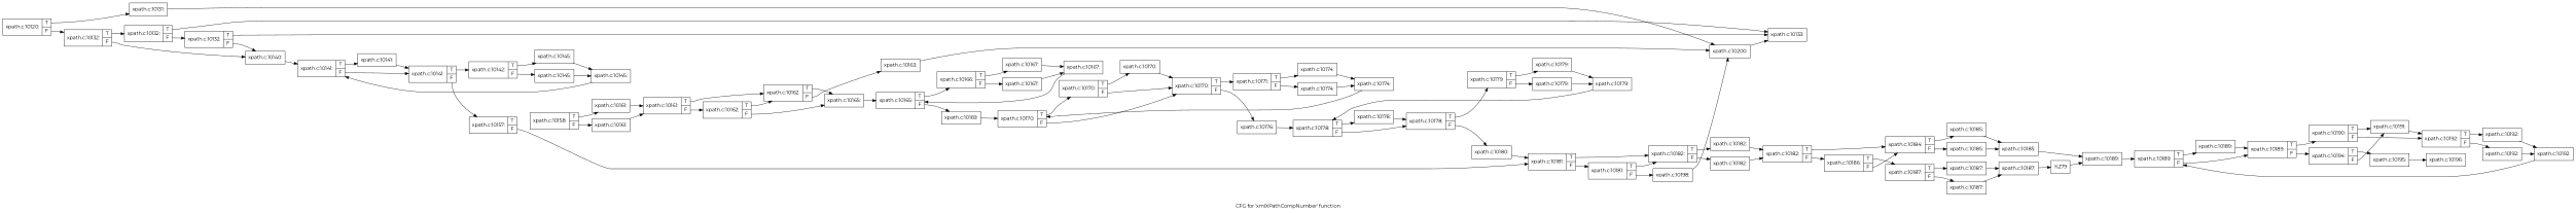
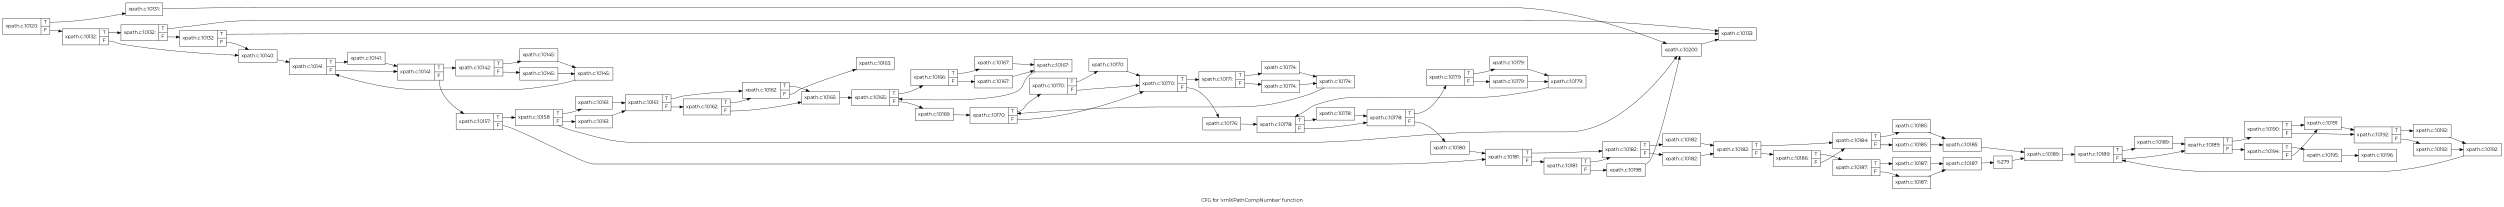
  digraph {
    fontname=Montserrat
    label="CFG for 'xmlXPathCompNumber' function"
    rankdir=LR
    node [fontname=Montserrat shape=record]
    edge [fontname=Montserrat]
    n1 [label="{xpath.c:10120:|{<s0>T|<s1>F}}"]
    n2 [label="{xpath.c:10131:}"]
    n3 [label="{xpath.c:10132:|{<s0>T|<s1>F}}"]
    n4 [label="{xpath.c:10200:}"]
    n5 [label="{xpath.c:10132:|{<s0>T|<s1>F}}"]
    n6 [label="{xpath.c:10140:}"]
    n7 [label="{xpath.c:10133:}"]
    n8 [label="{xpath.c:10132:|{<s0>T|<s1>F}}"]
    n9 [label="{xpath.c:10141:|{<s0>T|<s1>F}}"]
    n10 [label="{xpath.c:10141:}"]
    n11 [label="{xpath.c:10141:|{<s0>T|<s1>F}}"]
    n12 [label="{xpath.c:10142:|{<s0>T|<s1>F}}"]
    n13 [label="{xpath.c:10157:|{<s0>T|<s1>F}}"]
    n14 [label="{xpath.c:10145:}"]
    n15 [label="{xpath.c:10145:}"]
    n16 [label="{xpath.c:10158:|{<s0>T|<s1>F}}"]
    n17 [label="{xpath.c:10181:|{<s0>T|<s1>F}}"]
    n18 [label="{xpath.c:10145:}"]
    n19 [label="{xpath.c:10161:}"]
    n20 [label="{xpath.c:10161:}"]
    n21 [label="{xpath.c:10182:|{<s0>T|<s1>F}}"]
    n22 [label="{xpath.c:10181:|{<s0>T|<s1>F}}"]
    n23 [label="{xpath.c:10161:|{<s0>T|<s1>F}}"]
    n24 [label="{xpath.c:10182:}"]
    n25 [label="{xpath.c:10182:}"]
    n26 [label="{xpath.c:10198:}"]
    n27 [label="{xpath.c:10162:|{<s0>T|<s1>F}}"]
    n28 [label="{xpath.c:10162:|{<s0>T|<s1>F}}"]
    n29 [label="{xpath.c:10165:}"]
    n30 [label="{xpath.c:10163:}"]
    n31 [label="{xpath.c:10165:|{<s0>T|<s1>F}}"]
    n32 [label="{xpath.c:10166:|{<s0>T|<s1>F}}"]
    n33 [label="{xpath.c:10169:}"]
    n34 [label="{xpath.c:10167:}"]
    n35 [label="{xpath.c:10167:}"]
    n36 [label="{xpath.c:10170:|{<s0>T|<s1>F}}"]
    n37 [label="{xpath.c:10167:}"]
    n38 [label="{xpath.c:10170:|{<s0>T|<s1>F}}"]
    n39 [label="{xpath.c:10170:|{<s0>T|<s1>F}}"]
    n40 [label="{xpath.c:10170:}"]
    n41 [label="{xpath.c:10171:|{<s0>T|<s1>F}}"]
    n42 [label="{xpath.c:10176:}"]
    n43 [label="{xpath.c:10174:}"]
    n44 [label="{xpath.c:10174:}"]
    n45 [label="{xpath.c:10178:|{<s0>T|<s1>F}}"]
    n46 [label="{xpath.c:10174:}"]
    n47 [label="{xpath.c:10178:}"]
    n48 [label="{xpath.c:10178:|{<s0>T|<s1>F}}"]
    n49 [label="{xpath.c:10179:|{<s0>T|<s1>F}}"]
    n50 [label="{xpath.c:10180:}"]
    n51 [label="{xpath.c:10179:}"]
    n52 [label="{xpath.c:10179:}"]
    n53 [label="{xpath.c:10179:}"]
    n54 [label="{xpath.c:10182:|{<s0>T|<s1>F}}"]
    n55 [label="{xpath.c:10184:|{<s0>T|<s1>F}}"]
    n56 [label="{xpath.c:10186:|{<s0>T|<s1>F}}"]
    n57 [label="{xpath.c:10185:}"]
    n58 [label="{xpath.c:10185:}"]
    n59 [label="{xpath.c:10187:|{<s0>T|<s1>F}}"]
    n60 [label="{xpath.c:10185:}"]
    n61 [label="{xpath.c:10187:}"]
    n62 [label="{xpath.c:10187:}"]
    n63 [label="{%279}"]
    n64 [label="{xpath.c:10189:}"]
    n65 [label="{xpath.c:10189:|{<s0>T|<s1>F}}"]
    n66 [label="{xpath.c:10189:}"]
    n67 [label="{xpath.c:10189:|{<s0>T|<s1>F}}"]
    n68 [label="{xpath.c:10187:}"]
    n69 [label="{xpath.c:10190:|{<s0>T|<s1>F}}"]
    n70 [label="{xpath.c:10194:|{<s0>T|<s1>F}}"]
    n71 [label="{xpath.c:10191:}"]
    n72 [label="{xpath.c:10192:|{<s0>T|<s1>F}}"]
    n73 [label="{xpath.c:10195:}"]
    n74 [label="{xpath.c:10192:}"]
    n75 [label="{xpath.c:10192:}"]
    n76 [label="{xpath.c:10196:}"]
    n77 [label="{xpath.c:10192:}"]
    n1 -> n2 [tailport=s0]
    n1 -> n3 [tailport=s1]
    n2 -> n4
    n3 -> n5 [tailport=s0]
    n3 -> n6 [tailport=s1]
    n4 -> n7
    n5 -> n7 [tailport=s0]
    n5 -> n8 [tailport=s1]
    n6 -> n9
    n8 -> n6 [tailport=s1]
    n8 -> n7 [tailport=s0]
    n9 -> n10 [tailport=s0]
    n9 -> n11 [tailport=s1]
    n10 -> n11
    n11 -> n12 [tailport=s0]
    n11 -> n13 [tailport=s1]
    n12 -> n14 [tailport=s0]
    n12 -> n15 [tailport=s1]
+   n13 -> n16 [tailport=s0]
    n13 -> n17 [tailport=s1]
    n14 -> n18
    n15 -> n18
    n16 -> n19 [tailport=s0]
    n16 -> n20 [tailport=s1]
    n17 -> n21 [tailport=s0]
    n17 -> n22 [tailport=s1]
    n18 -> n9
    n19 -> n23
    n20 -> n23
    n21 -> n24 [tailport=s0]
    n21 -> n25 [tailport=s1]
    n22 -> n21 [tailport=s0]
    n22 -> n26 [tailport=s1]
    n23 -> n27 [tailport=s0]
    n23 -> n28 [tailport=s1]
    n24 -> n54
    n25 -> n54
    n26 -> n4
    n27 -> n29 [tailport=s0]
    n27 -> n30 [tailport=s1]
    n28 -> n27 [tailport=s0]
    n28 -> n29 [tailport=s1]
    n29 -> n31
-   n30 -> n4
+   n16 -> n4
    n31 -> n32 [tailport=s0]
    n31 -> n33 [tailport=s1]
    n32 -> n34 [tailport=s0]
    n32 -> n35 [tailport=s1]
    n33 -> n36
    n34 -> n37
    n35 -> n37
    n36 -> n38 [tailport=s0]
    n36 -> n39 [tailport=s1]
    n37 -> n31
    n38 -> n39 [tailport=s1]
    n38 -> n40 [tailport=s0]
    n39 -> n41 [tailport=s0]
    n39 -> n42 [tailport=s1]
    n40 -> n39
    n41 -> n43 [tailport=s0]
    n41 -> n44 [tailport=s1]
    n42 -> n45
    n43 -> n46
    n44 -> n46
    n45 -> n47 [tailport=s0]
    n45 -> n48 [tailport=s1]
    n46 -> n36
    n47 -> n48
    n48 -> n49 [tailport=s0]
    n48 -> n50 [tailport=s1]
    n49 -> n51 [tailport=s0]
    n49 -> n52 [tailport=s1]
    n50 -> n17
    n51 -> n53
    n52 -> n53
    n53 -> n45
    n54 -> n55 [tailport=s0]
    n54 -> n56 [tailport=s1]
    n55 -> n57 [tailport=s0]
    n55 -> n58 [tailport=s1]
    n56 -> n55 [tailport=s1]
    n56 -> n59 [tailport=s0]
    n57 -> n60
    n58 -> n60
    n59 -> n61 [tailport=s0]
    n59 -> n62 [tailport=s1]
    n60 -> n64
    n61 -> n68
    n62 -> n68
    n63 -> n64
    n64 -> n65
    n65 -> n66 [tailport=s0]
    n65 -> n67 [tailport=s1]
    n66 -> n67
    n67 -> n69 [tailport=s0]
    n67 -> n70 [tailport=s1]
    n68 -> n63
    n69 -> n71 [tailport=s0]
    n69 -> n72 [tailport=s1]
    n70 -> n71 [tailport=s1]
    n70 -> n73 [tailport=s0]
    n71 -> n72
    n72 -> n74 [tailport=s0]
    n72 -> n75 [tailport=s1]
    n73 -> n76
    n74 -> n77
    n75 -> n77
    n77 -> n65
  }
